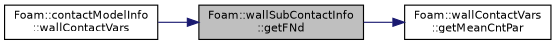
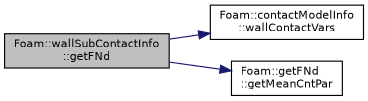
  digraph {
    rankdir=LR
    node [color=black fillcolor=white fontname=Helvetica fontsize=10 shape=record style=filled]
    edge [color=midnightblue fontname=Helvetica fontsize=10 labelfontname=Helvetica labelfontsize=10 style=solid]
    n1 [fillcolor=grey75 fontcolor=black height=0.2 label="Foam::wallSubContactInfo\l::getFNd" width=0.4]
    n2 [height=0.2 label="Foam::contactModelInfo\l::wallContactVars" width=0.4]
-   n3 [height=0.2 label="Foam::wallContactVars\l::getMeanCntPar" width=0.4]
-   n2 -> n1
+   n3 [height=0.2 label="Foam::getFNd\l::getMeanCntPar" width=0.4]
+   n1 -> n2
    n1 -> n3
  }
